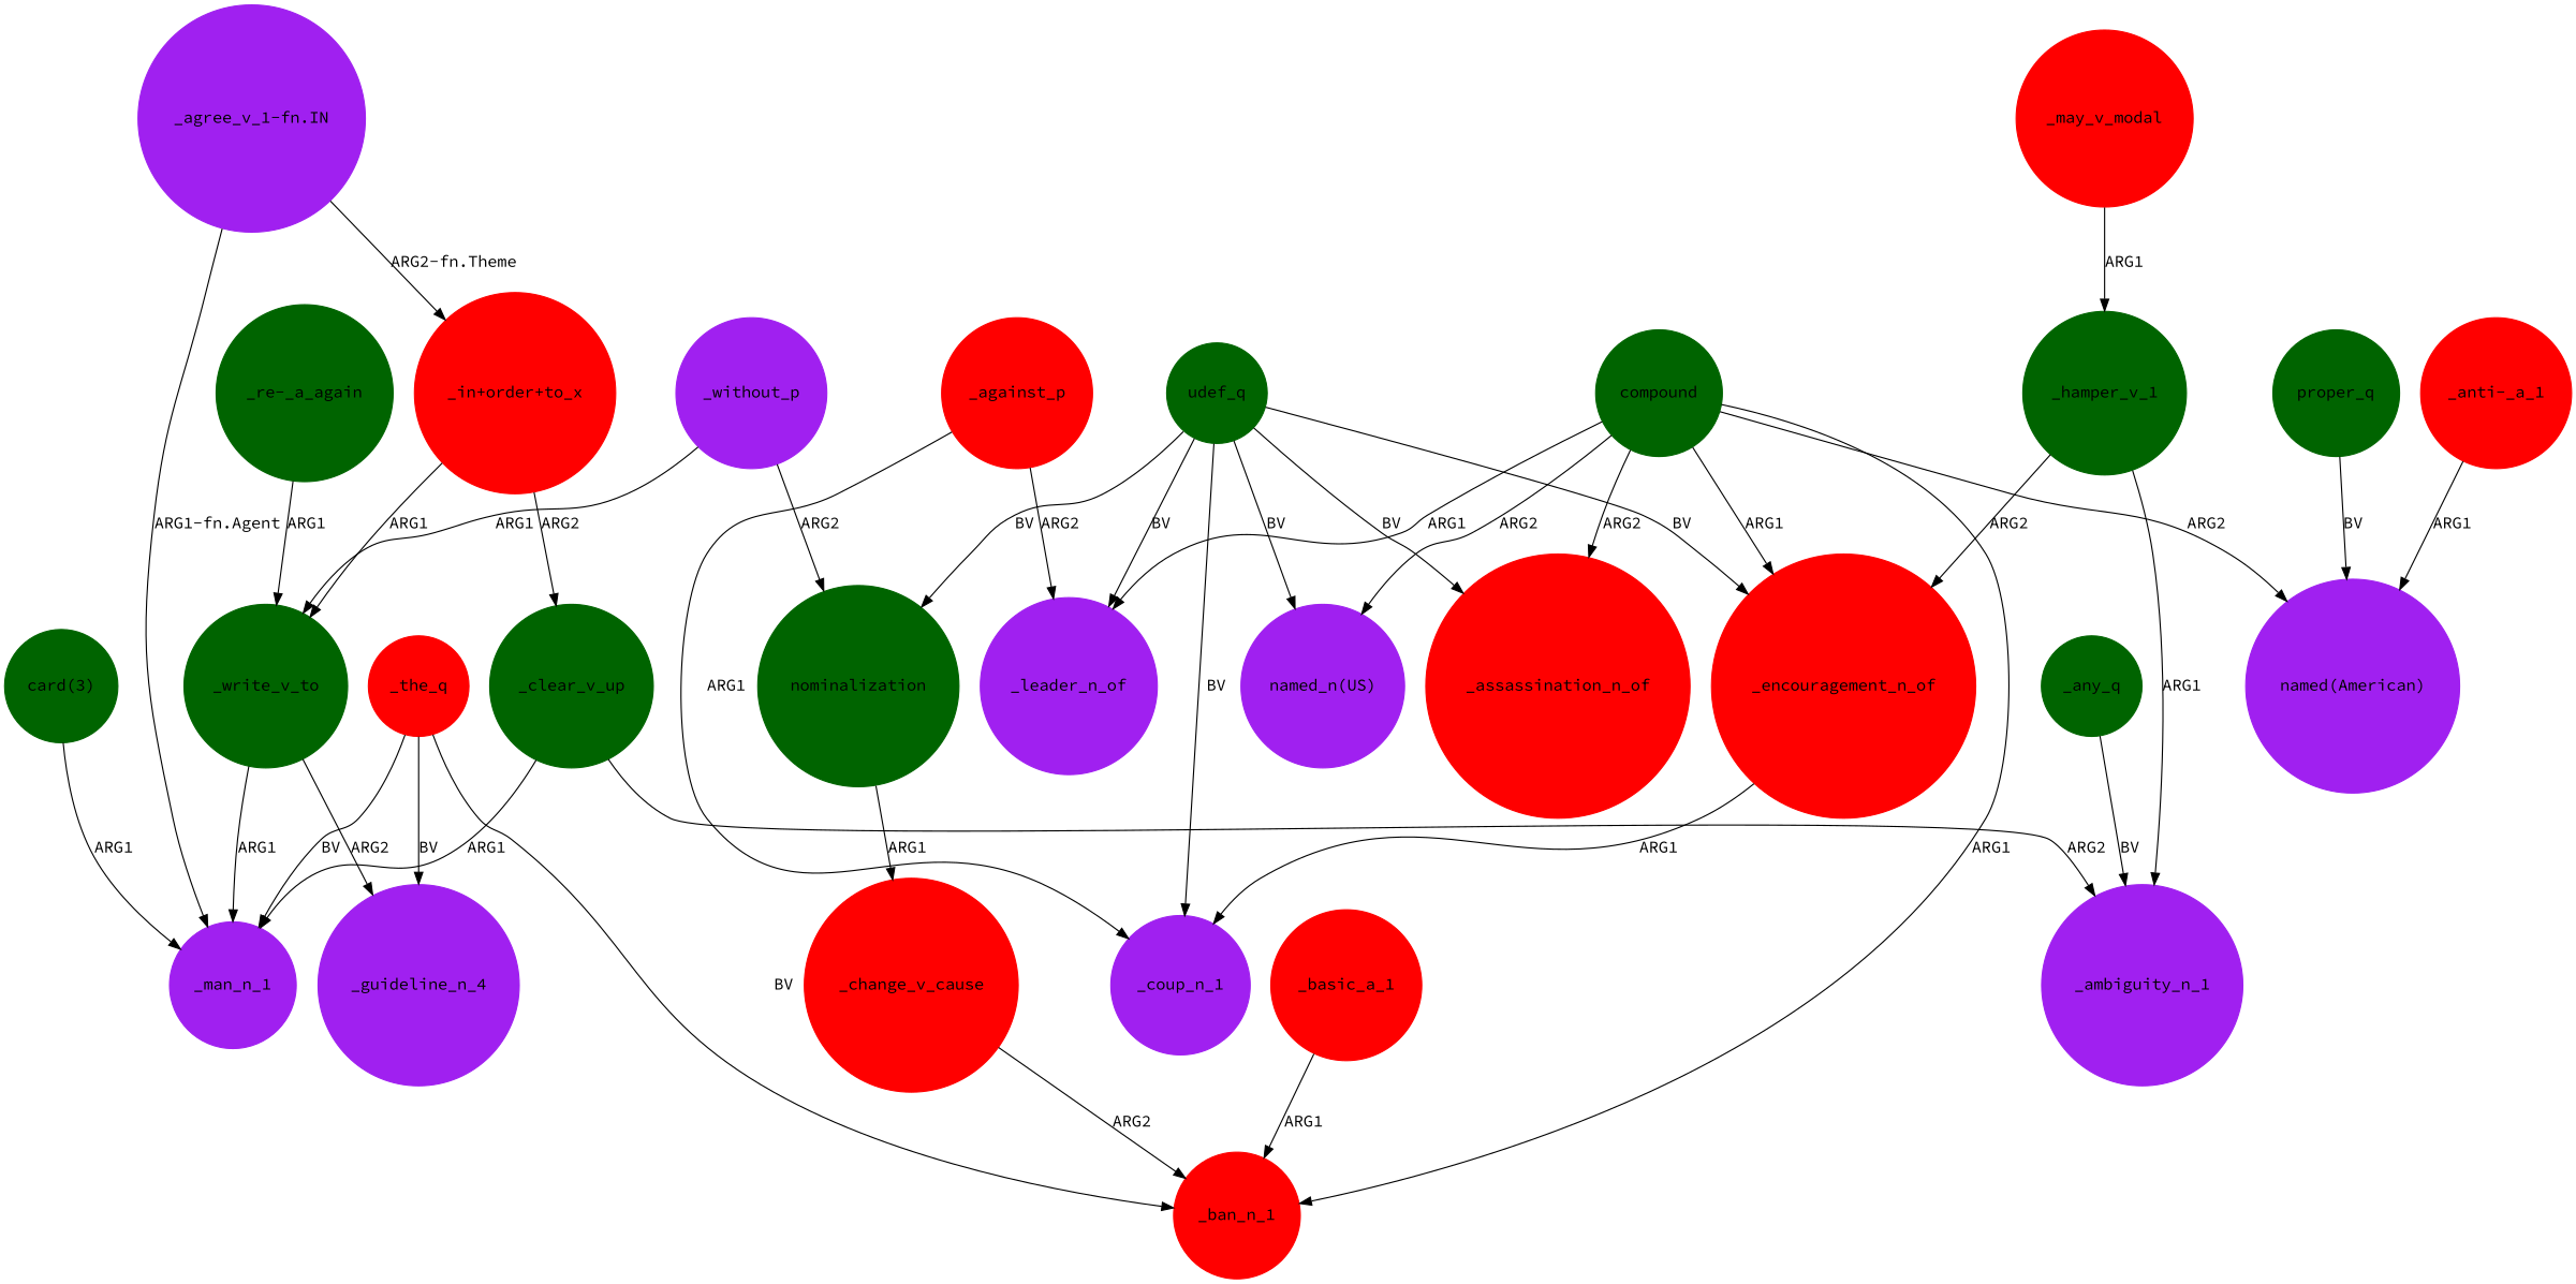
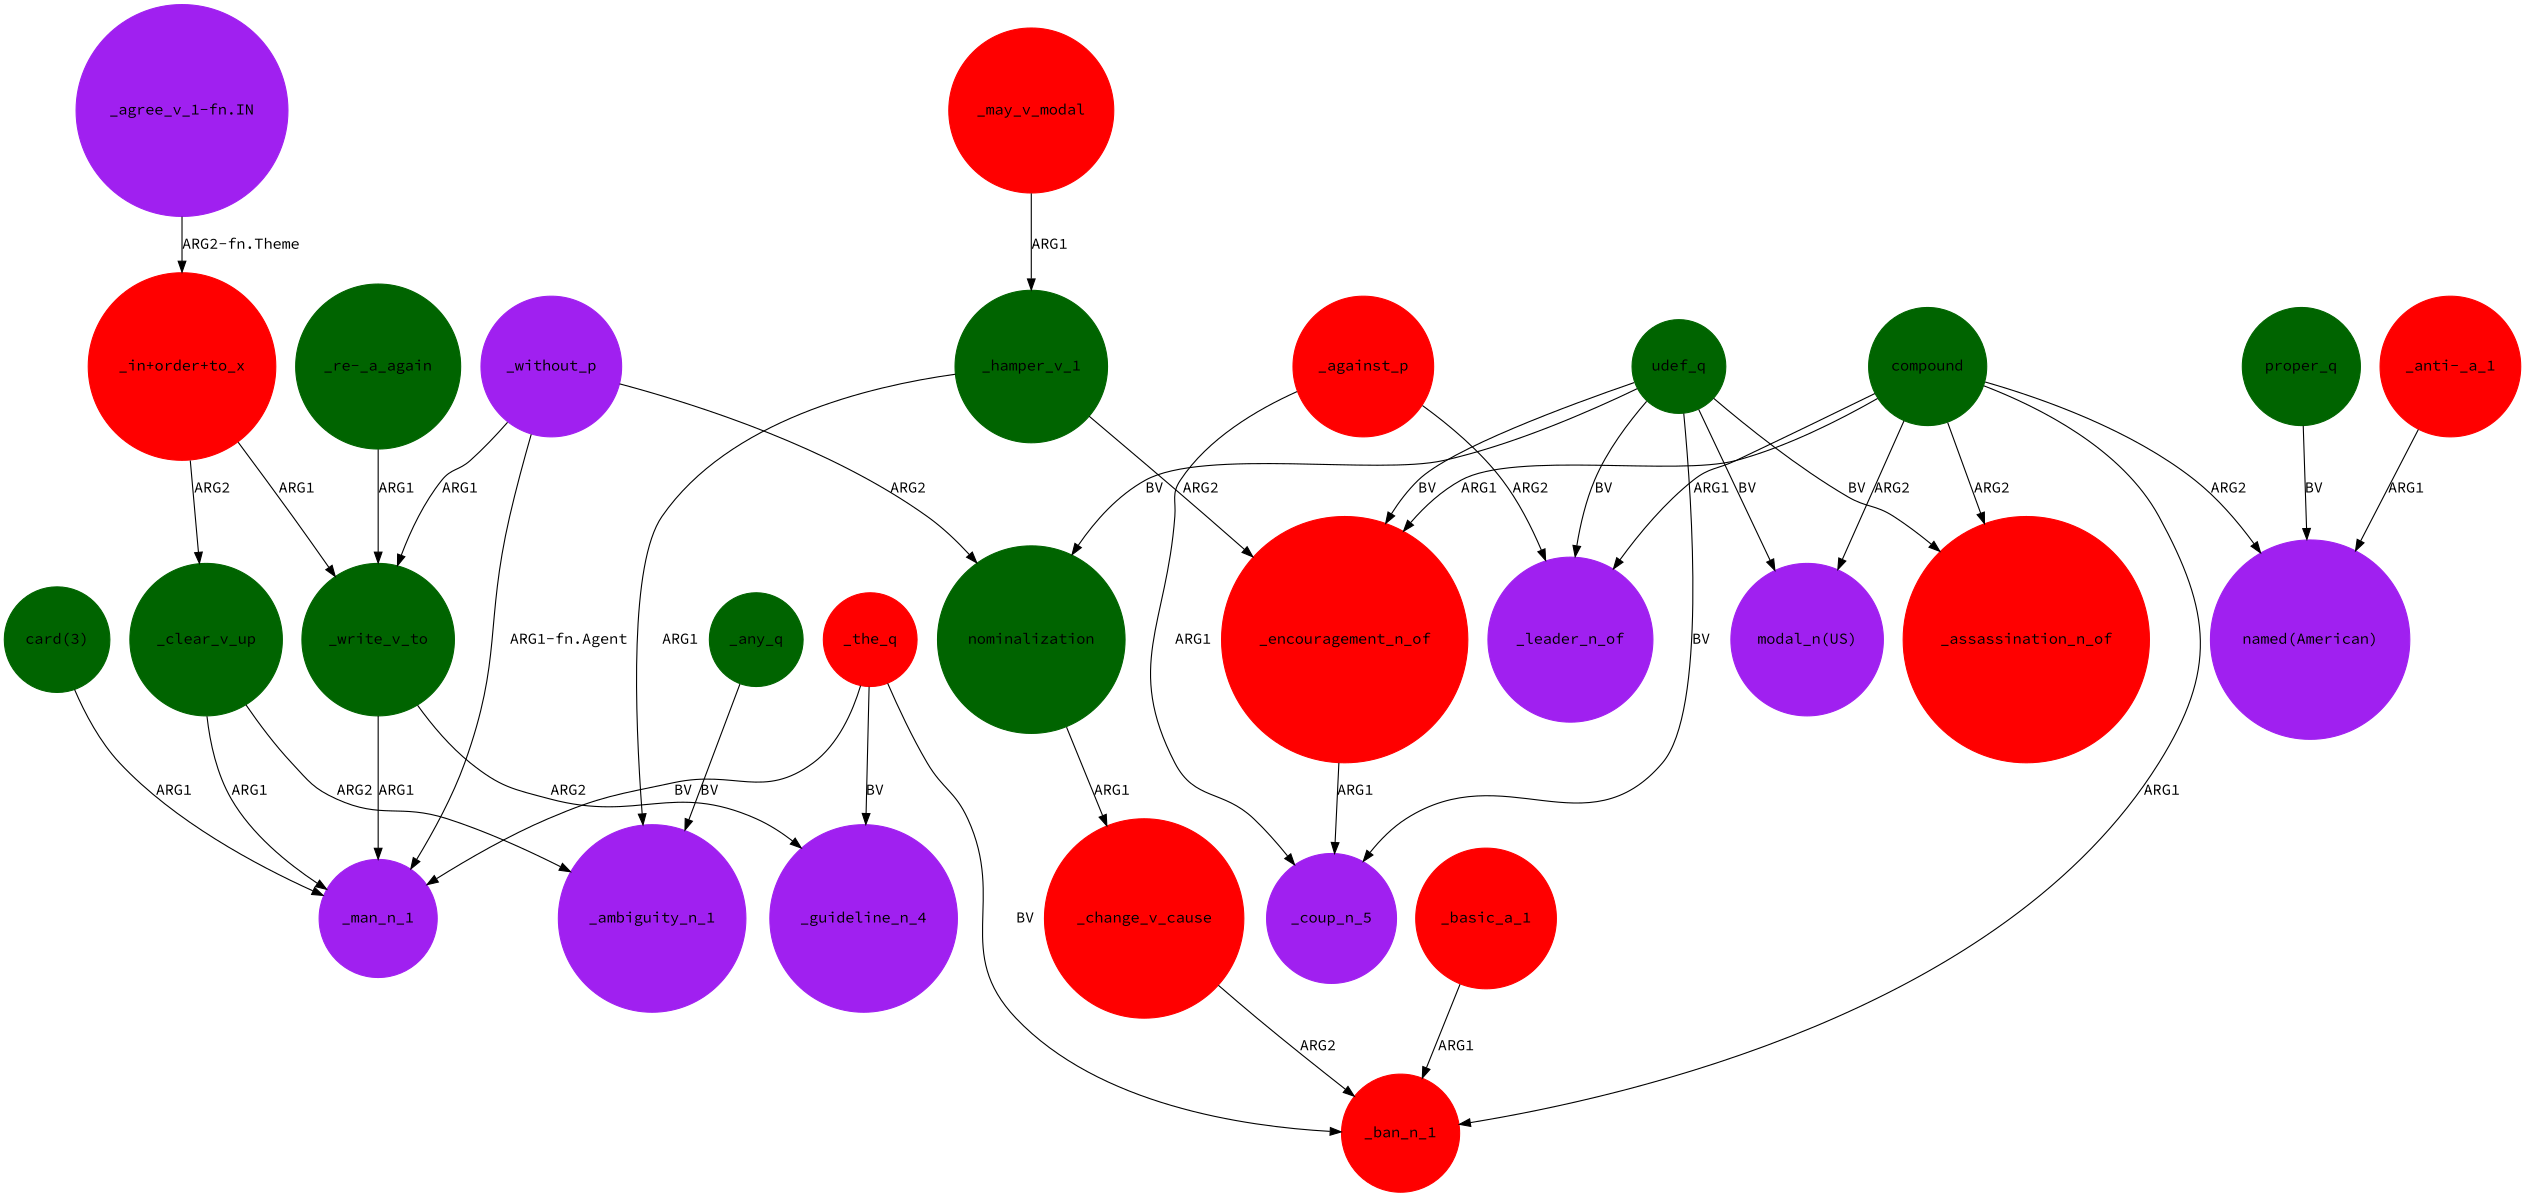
  digraph {
    fontname="Source Code Pro"
    node [color=red fontname="Source Code Pro" shape=circle style=filled]
    edge [fontname="Source Code Pro"]
    "_agree_v_1-fn.IN" [color=purple]
    _man_n_1 [color=purple]
    "_in+order+to_x"
    _write_v_to [color=darkgreen]
    _clear_v_up [color=darkgreen]
    udef_q [color=darkgreen]
-   "named_n(US)" [color=purple]
-   _coup_n_1 [color=purple]
+   "named_n(US)" [color=purple label="modal_n(US)"]
+   _coup_n_1 [color=purple label=_coup_n_5]
    _leader_n_of [color=purple]
    _assassination_n_of
    _encouragement_n_of
    nominalization [color=darkgreen]
    _change_v_cause
    compound [color=darkgreen]
    _ban_n_1
    "named(American)" [color=purple]
    _the_q
    n18 [color=purple label=_guideline_n_4]
    proper_q [color=darkgreen]
    _basic_a_1
    _ambiguity_n_1 [color=purple]
    _against_p
    "card(3)" [color=darkgreen]
    _hamper_v_1 [color=darkgreen]
    _without_p [color=purple]
    _any_q [color=darkgreen]
    "_anti-_a_1"
    _may_v_modal
    "_re-_a_again" [color=darkgreen]
-   "_agree_v_1-fn.IN" -> _man_n_1 [label="ARG1-fn.Agent"]
+   _without_p -> _man_n_1 [label="ARG1-fn.Agent"]
    "_agree_v_1-fn.IN" -> "_in+order+to_x" [label="ARG2-fn.Theme"]
    "_in+order+to_x" -> _write_v_to [label=ARG1]
    "_in+order+to_x" -> _clear_v_up [label=ARG2]
    _write_v_to -> _man_n_1 [label=ARG1]
    _write_v_to -> n18 [label=ARG2]
    _clear_v_up -> _man_n_1 [label=ARG1]
    _clear_v_up -> _ambiguity_n_1 [label=ARG2]
    udef_q -> "named_n(US)" [label=BV]
    udef_q -> _coup_n_1 [label=BV]
    udef_q -> _leader_n_of [label=BV]
    udef_q -> _assassination_n_of [label=BV]
    udef_q -> _encouragement_n_of [label=BV]
    udef_q -> nominalization [label=BV]
    _encouragement_n_of -> _coup_n_1 [label=ARG1]
    nominalization -> _change_v_cause [label=ARG1]
    _change_v_cause -> _ban_n_1 [label=ARG2]
    compound -> "named_n(US)" [label=ARG2]
    compound -> _leader_n_of [label=ARG1]
    compound -> _assassination_n_of [label=ARG2]
    compound -> _encouragement_n_of [label=ARG1]
    compound -> _ban_n_1 [label=ARG1]
    compound -> "named(American)" [label=ARG2]
    _the_q -> _man_n_1 [label=BV]
    _the_q -> _ban_n_1 [label=BV]
    _the_q -> n18 [label=BV]
    proper_q -> "named(American)" [label=BV]
    _basic_a_1 -> _ban_n_1 [label=ARG1]
    _against_p -> _coup_n_1 [label=ARG1]
    _against_p -> _leader_n_of [label=ARG2]
    "card(3)" -> _man_n_1 [label=ARG1]
    _hamper_v_1 -> _encouragement_n_of [label=ARG2]
    _hamper_v_1 -> _ambiguity_n_1 [label=ARG1]
    _without_p -> _write_v_to [label=ARG1]
    _without_p -> nominalization [label=ARG2]
    _any_q -> _ambiguity_n_1 [label=BV]
    "_anti-_a_1" -> "named(American)" [label=ARG1]
    _may_v_modal -> _hamper_v_1 [label=ARG1]
    "_re-_a_again" -> _write_v_to [label=ARG1]
  }
